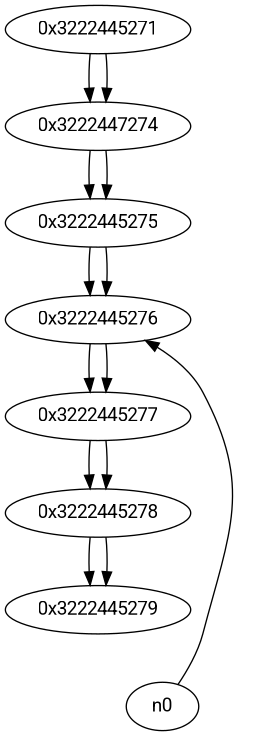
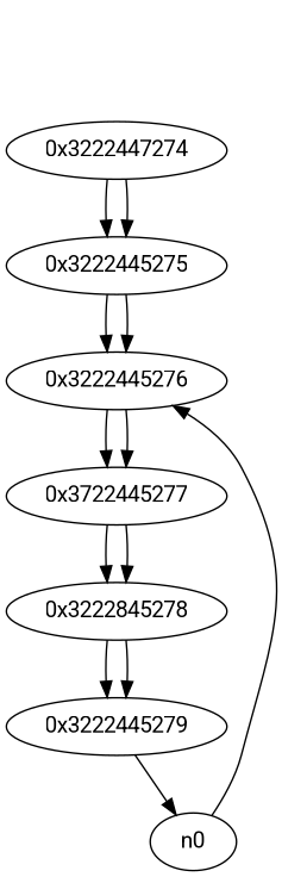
  digraph {
    fontname=Roboto
    node [fontname=Roboto]
    edge [fontname=Roboto]
-   n1 [label="0x3222445271"]
    n2 [label="0x3222447274"]
    n3 [label="0x3222445275"]
    n4 [label="0x3222445276"]
-   n5 [label="0x3222445277"]
-   n6 [label="0x3222445278"]
+   n5 [label="0x3722445277"]
+   n6 [label="0x3222845278"]
    n7 [label="0x3222445279"]
    n0
-   n1 -> n2
-   n1 -> n2
    n2 -> n3
    n2 -> n3
    n3 -> n4
    n3 -> n4
    n4 -> n5
    n4 -> n5
    n5 -> n6
    n5 -> n6
    n6 -> n7
    n6 -> n7
+   n7 -> n0
    n0 -> n4
  }
